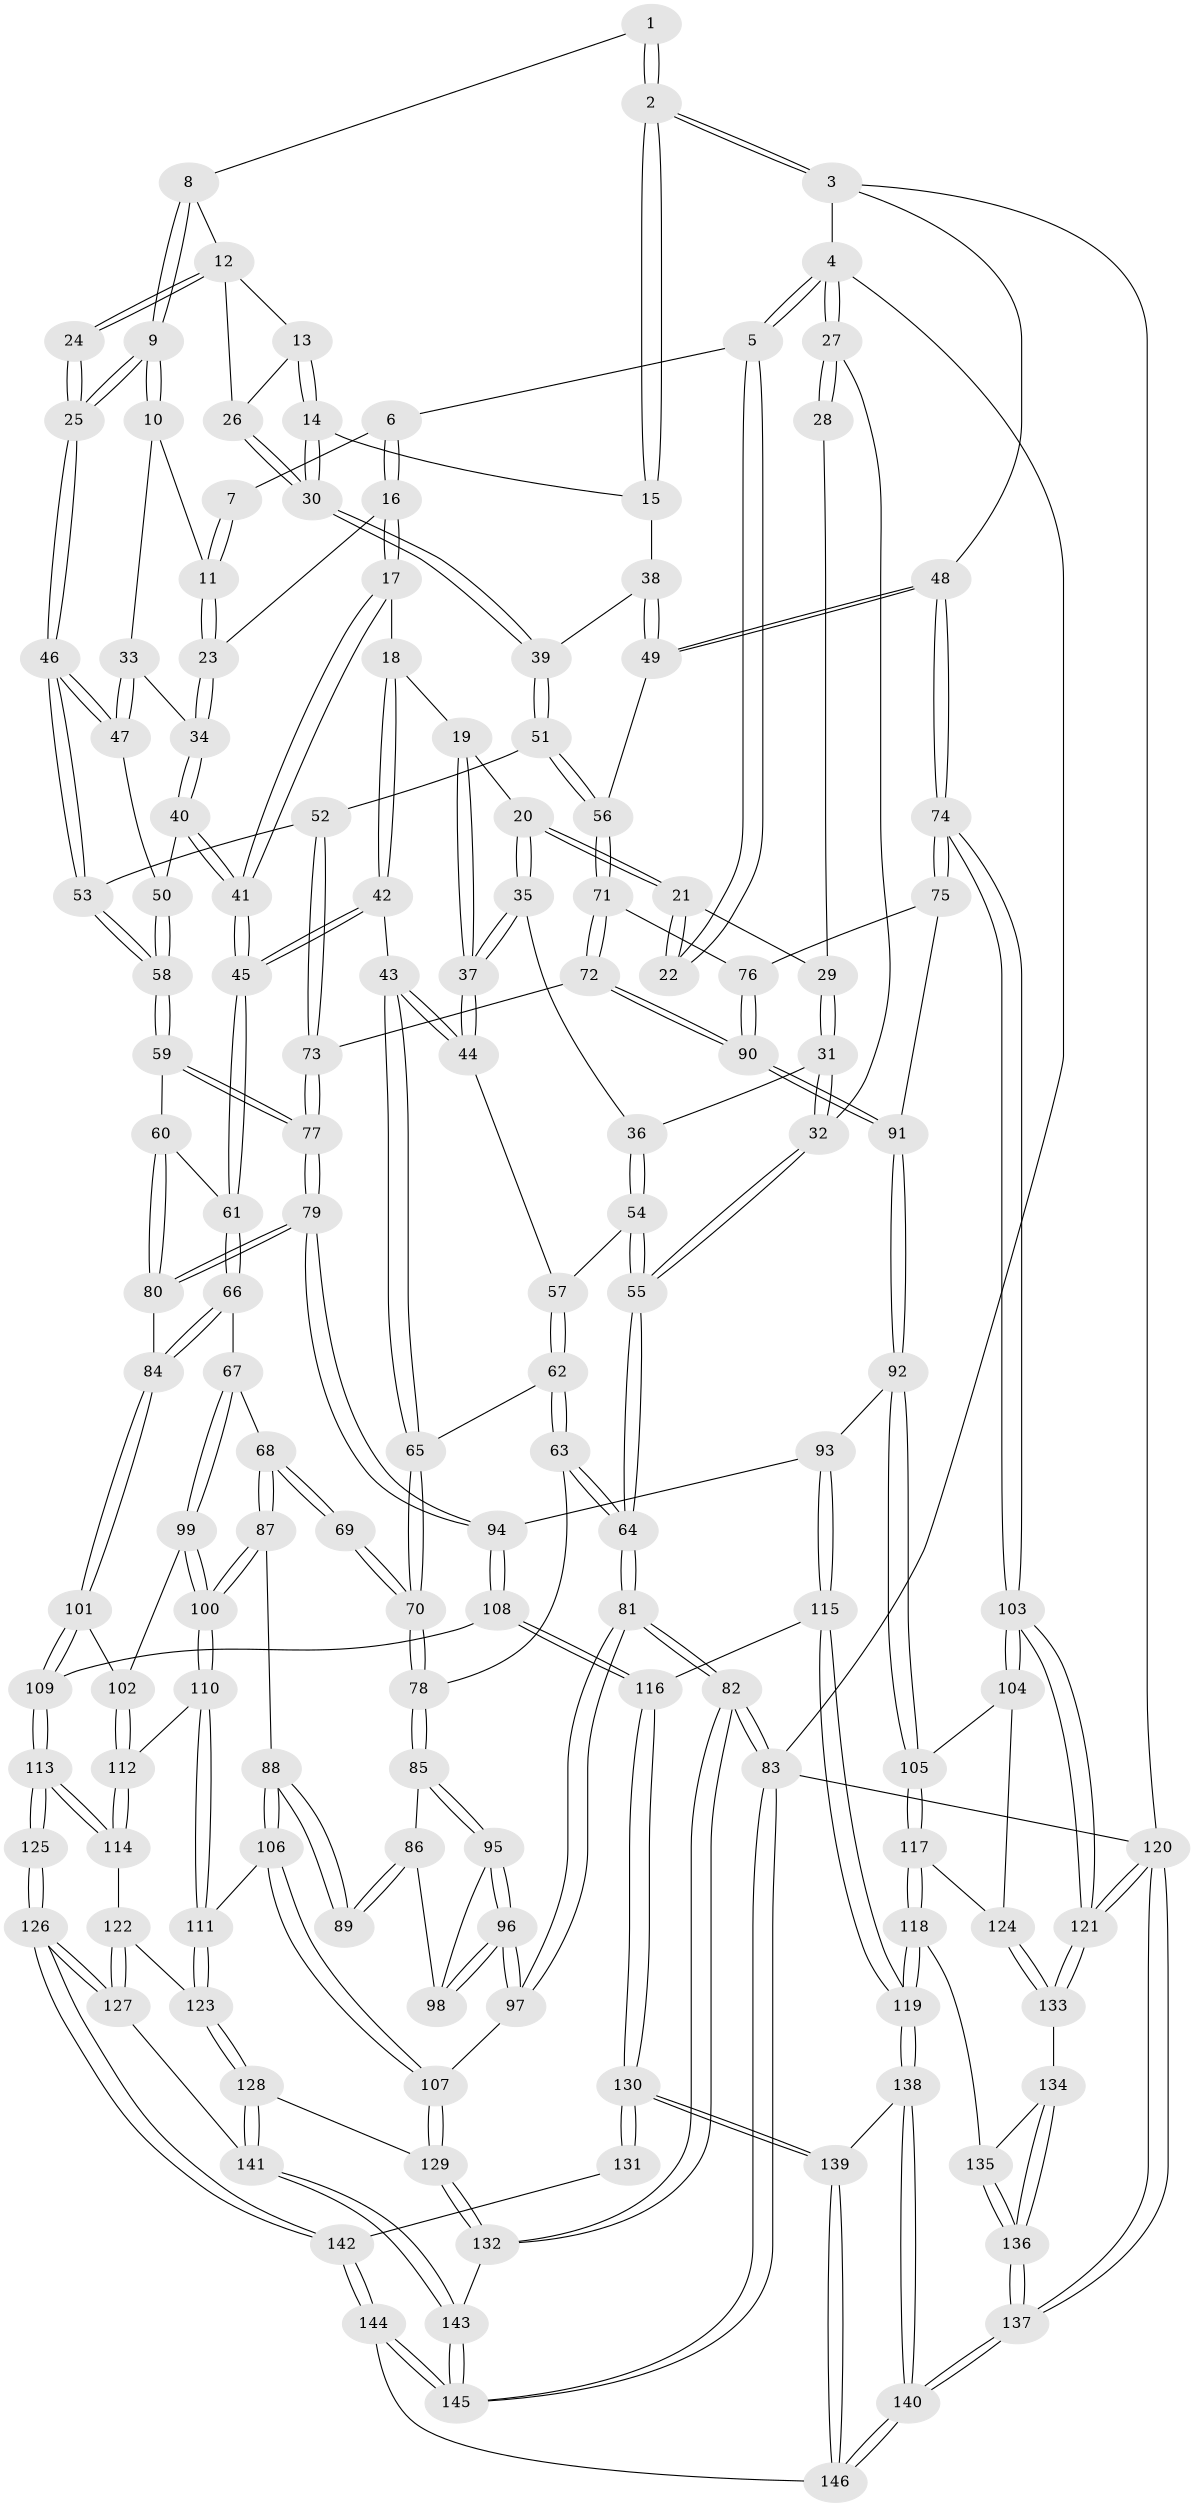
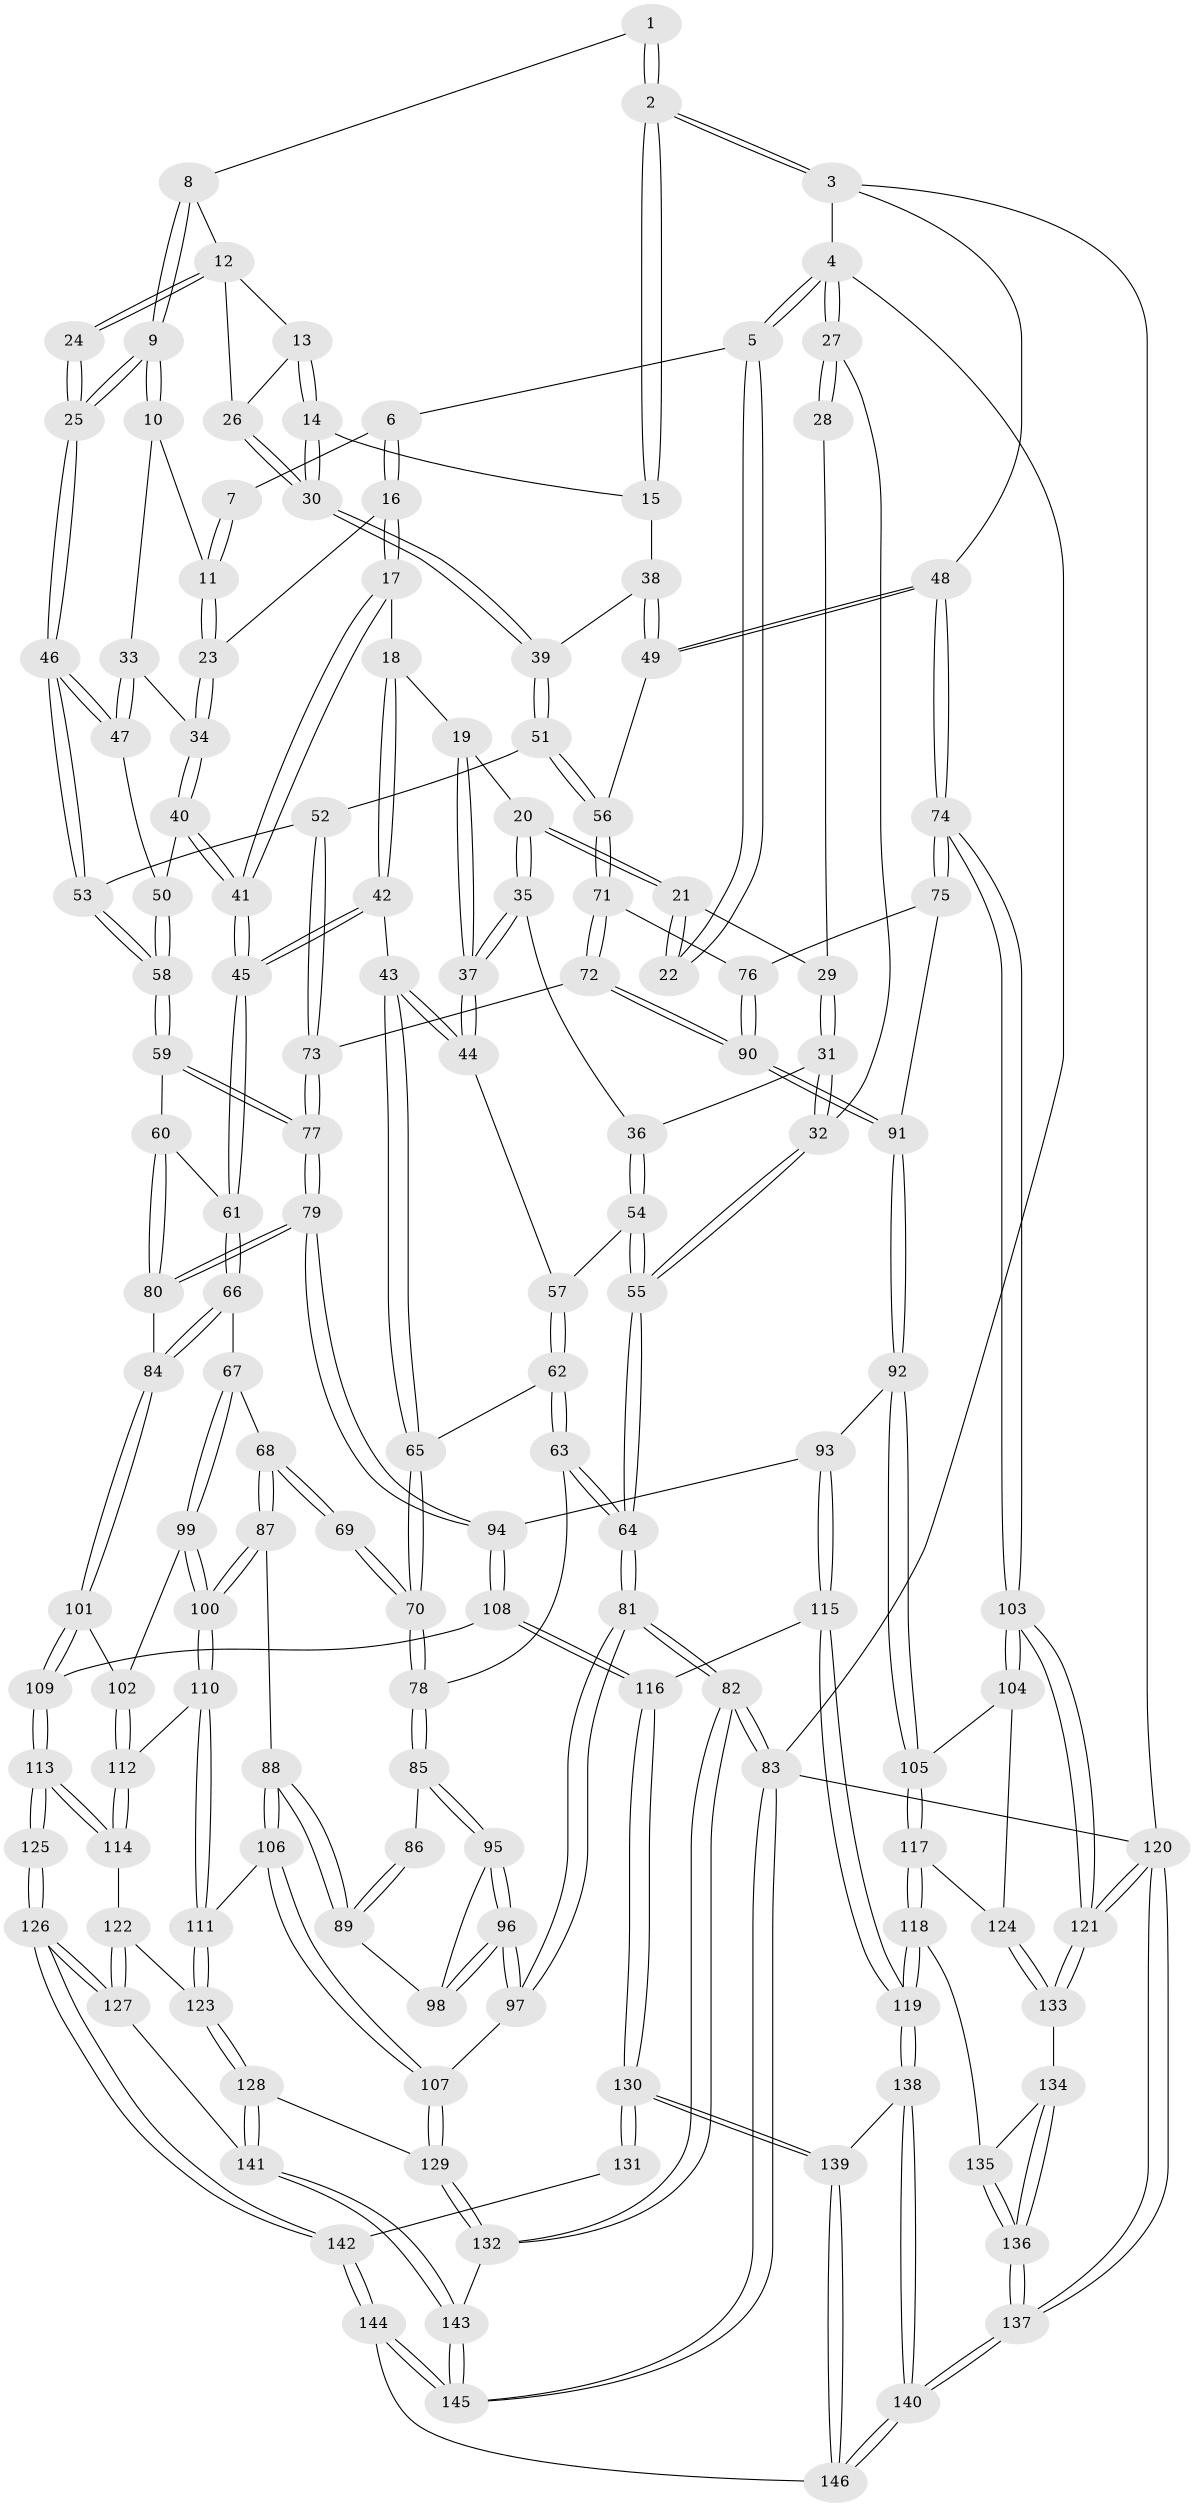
  graph {
    node [color=gray90 style=filled]
    1
    2
    8
    3
    15
    9
    12
    4
    48
    120
    38
    5
    27
    83
    49
    74
    121
    137
    6
    22
    28
    32
    145
    7
    16
    11
    23
    17
    10
    25
    13
    24
    26
    33
    46
    34
    47
    14
    30
    39
    18
    41
    19
    42
    45
    20
    37
    43
    21
    35
    44
    29
    36
    31
    40
    53
    55
    51
    54
    64
    50
    57
    56
    52
    58
    61
    65
    70
    62
    66
    75
    103
    71
    59
    73
    77
    81
    72
    76
    63
    60
    80
    79
    84
    67
    78
    85
    82
    97
    68
    99
    101
    69
    87
    100
    102
    88
    90
    91
    104
    92
    94
    86
    95
    108
    132
    107
    143
    109
    89
    98
    96
    106
    110
    111
    93
    105
    115
    117
    116
    119
    129
    112
    113
    114
    124
    133
    118
    123
    130
    125
    128
    122
    126
    127
    138
    131
    139
    135
    136
    140
    134
    141
    142
    144
    146
    1 -- 2
    1 -- 2
    1 -- 8
    2 -- 3
    2 -- 3
    2 -- 15
    2 -- 15
    8 -- 9
    8 -- 9
    8 -- 12
    3 -- 4
    3 -- 48
    3 -- 120
    15 -- 38
    9 -- 10
    9 -- 10
    9 -- 25
    9 -- 25
    12 -- 13
    12 -- 24
    12 -- 24
    12 -- 26
    4 -- 5
    4 -- 5
    4 -- 27
    4 -- 27
    4 -- 83
    48 -- 49
    48 -- 49
    48 -- 74
    48 -- 74
    120 -- 121
    120 -- 121
    120 -- 137
    120 -- 137
    38 -- 49
    38 -- 49
    38 -- 39
    5 -- 6
    5 -- 22
    5 -- 22
    27 -- 28
    27 -- 28
    27 -- 32
    83 -- 120
    83 -- 145
    83 -- 145
    49 -- 56
    74 -- 75
    74 -- 75
    74 -- 103
    74 -- 103
    121 -- 133
    121 -- 133
    137 -- 140
    137 -- 140
    6 -- 7
    6 -- 16
    6 -- 16
    28 -- 29
    32 -- 55
    32 -- 55
    7 -- 11
    7 -- 11
    16 -- 23
    16 -- 17
    16 -- 17
    11 -- 23
    11 -- 23
    23 -- 34
    23 -- 34
    17 -- 18
    17 -- 41
    17 -- 41
    10 -- 11
    10 -- 33
    25 -- 46
    25 -- 46
    13 -- 26
    13 -- 14
    13 -- 14
    24 -- 25
    24 -- 25
    26 -- 30
    26 -- 30
    33 -- 34
    33 -- 47
    33 -- 47
    46 -- 47
    46 -- 47
    46 -- 53
    46 -- 53
    34 -- 40
    34 -- 40
    47 -- 50
    14 -- 15
    14 -- 30
    14 -- 30
    30 -- 39
    30 -- 39
    39 -- 51
    39 -- 51
    18 -- 19
    18 -- 42
    18 -- 42
    41 -- 45
    41 -- 45
    19 -- 20
    19 -- 37
    19 -- 37
    42 -- 45
    42 -- 45
    42 -- 43
    45 -- 61
    45 -- 61
    20 -- 21
    20 -- 21
    20 -- 35
    20 -- 35
    37 -- 44
    37 -- 44
    43 -- 44
    43 -- 44
    43 -- 65
    43 -- 65
    21 -- 22
    21 -- 22
    21 -- 29
    35 -- 37
    35 -- 37
    35 -- 36
    44 -- 57
    29 -- 31
    29 -- 31
    36 -- 54
    36 -- 54
    31 -- 32
    31 -- 32
    31 -- 36
    40 -- 41
    40 -- 41
    40 -- 50
    53 -- 58
    53 -- 58
    55 -- 64
    55 -- 64
    51 -- 56
    51 -- 56
    51 -- 52
    54 -- 55
    54 -- 55
    54 -- 57
    64 -- 81
    64 -- 81
    50 -- 58
    50 -- 58
    57 -- 62
    57 -- 62
    56 -- 71
    56 -- 71
    52 -- 53
    52 -- 73
    52 -- 73
    58 -- 59
    58 -- 59
    61 -- 66
    61 -- 66
    65 -- 70
    65 -- 70
    70 -- 78
    70 -- 78
    62 -- 65
    62 -- 63
    62 -- 63
    66 -- 84
    66 -- 84
    66 -- 67
    75 -- 76
    75 -- 91
    103 -- 121
    103 -- 121
    103 -- 104
    103 -- 104
    71 -- 72
    71 -- 72
    71 -- 76
    59 -- 77
    59 -- 77
    59 -- 60
    73 -- 77
    73 -- 77
    77 -- 79
    77 -- 79
    81 -- 82
    81 -- 82
    81 -- 97
    81 -- 97
    72 -- 73
    72 -- 90
    72 -- 90
    76 -- 90
    76 -- 90
    63 -- 64
    63 -- 64
    63 -- 78
    60 -- 61
    60 -- 80
    60 -- 80
    80 -- 84
    79 -- 80
    79 -- 80
    79 -- 94
    79 -- 94
    84 -- 101
    84 -- 101
    67 -- 68
    67 -- 99
    67 -- 99
    78 -- 85
    78 -- 85
    85 -- 86
    85 -- 95
    85 -- 95
    82 -- 83
    82 -- 83
    82 -- 132
    82 -- 132
    97 -- 107
    68 -- 69
    68 -- 69
    68 -- 87
    68 -- 87
    99 -- 100
    99 -- 100
    99 -- 102
    101 -- 102
    101 -- 109
    101 -- 109
    69 -- 70
    69 -- 70
    87 -- 100
    87 -- 100
    87 -- 88
    100 -- 110
    100 -- 110
    102 -- 112
    102 -- 112
    88 -- 89
    88 -- 89
    88 -- 106
    88 -- 106
    90 -- 91
    90 -- 91
    91 -- 92
    91 -- 92
    104 -- 105
    104 -- 124
    92 -- 93
    92 -- 105
    92 -- 105
    94 -- 108
    94 -- 108
    86 -- 89
    86 -- 89
    95 -- 98
    95 -- 96
    95 -- 96
    108 -- 109
    108 -- 116
    108 -- 116
    132 -- 143
    107 -- 129
    107 -- 129
    143 -- 145
    143 -- 145
    109 -- 113
    109 -- 113
-   86 -- 98
+   89 -- 98
    96 -- 97
    96 -- 97
    96 -- 98
    96 -- 98
    106 -- 107
    106 -- 107
    106 -- 111
    110 -- 111
    110 -- 111
    110 -- 112
    111 -- 123
    111 -- 123
    93 -- 94
    93 -- 115
    93 -- 115
    105 -- 117
    105 -- 117
    115 -- 116
    115 -- 119
    115 -- 119
    117 -- 124
    117 -- 118
    117 -- 118
    116 -- 130
    116 -- 130
    119 -- 138
    119 -- 138
    129 -- 132
    129 -- 132
    112 -- 114
    112 -- 114
    113 -- 114
    113 -- 114
    113 -- 125
    113 -- 125
    114 -- 122
    124 -- 133
    124 -- 133
    133 -- 134
    118 -- 119
    118 -- 119
    118 -- 135
    123 -- 128
    123 -- 128
    130 -- 131
    130 -- 131
    130 -- 139
    130 -- 139
    125 -- 126
    125 -- 126
    128 -- 129
    128 -- 141
    128 -- 141
    122 -- 123
    122 -- 127
    122 -- 127
    126 -- 127
    126 -- 127
    126 -- 142
    126 -- 142
    127 -- 141
    138 -- 139
    138 -- 140
    138 -- 140
    131 -- 142
    139 -- 146
    139 -- 146
    135 -- 136
    135 -- 136
    136 -- 137
    136 -- 137
    140 -- 146
    140 -- 146
    134 -- 135
    134 -- 136
    134 -- 136
    141 -- 143
    141 -- 143
    142 -- 144
    142 -- 144
    144 -- 145
    144 -- 145
    144 -- 146
  }
